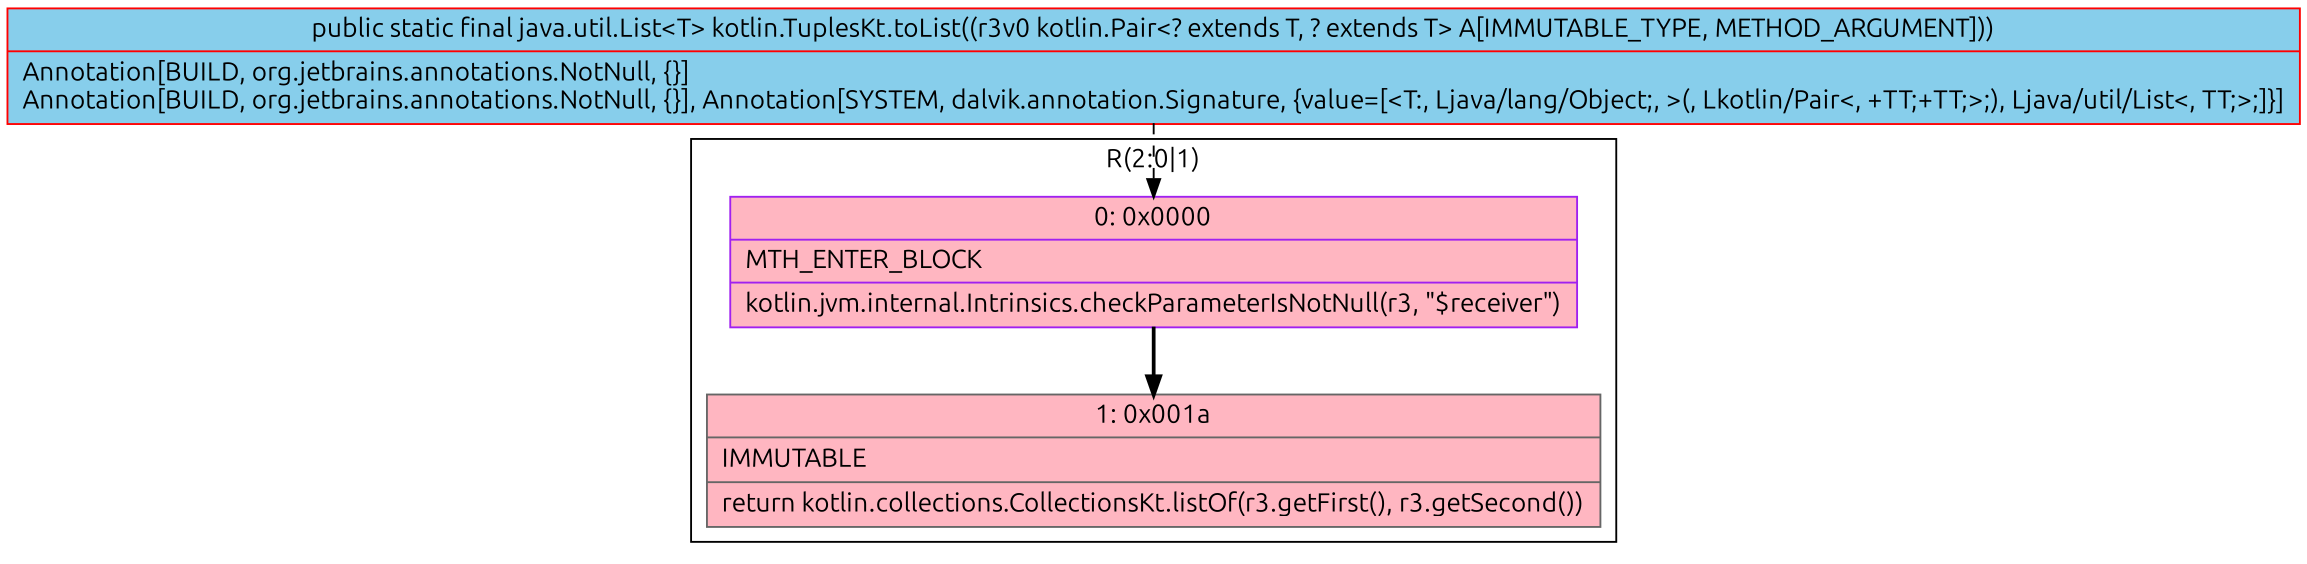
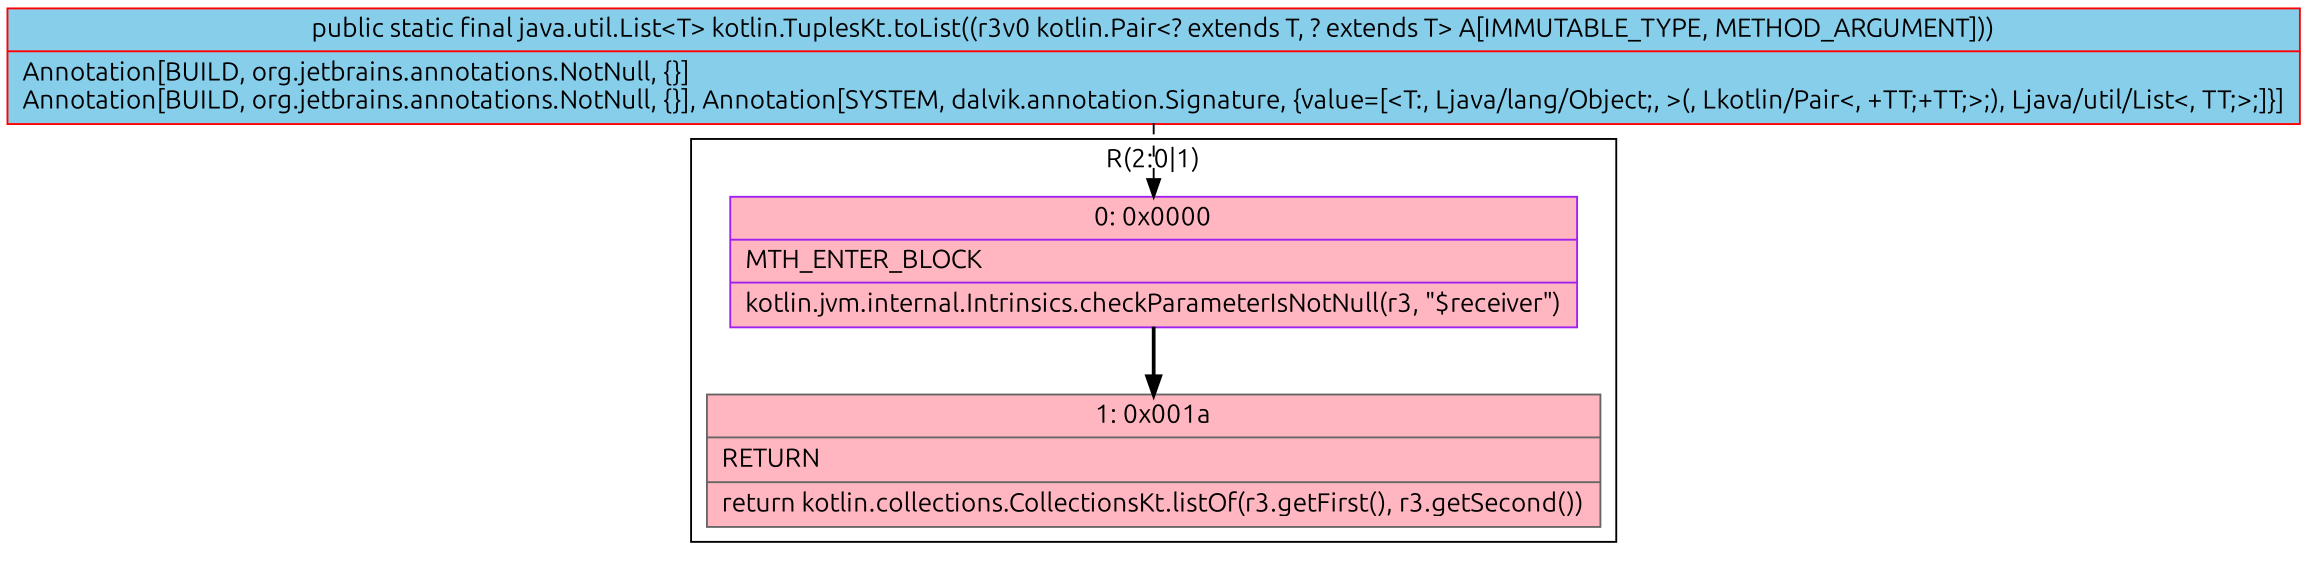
  digraph {
    fontname=Ubuntu
    node [shape=record style=filled fillcolor=lightpink fontname=Ubuntu]
    edge [fontname=Ubuntu]
    n1 [color=purple label="{0\:\ 0x0000|MTH_ENTER_BLOCK\l|kotlin.jvm.internal.Intrinsics.checkParameterIsNotNull(r3, \"$receiver\")\l}"]
-   n2 [color=gray40 label="{1\:\ 0x001a|IMMUTABLE\l|return kotlin.collections.CollectionsKt.listOf(r3.getFirst(), r3.getSecond())\l}"]
+   n2 [color=gray40 label="{1\:\ 0x001a|RETURN\l|return kotlin.collections.CollectionsKt.listOf(r3.getFirst(), r3.getSecond())\l}"]
    n3 [label="{public static final java.util.List\<T\> kotlin.TuplesKt.toList((r3v0 kotlin.Pair\<? extends T, ? extends T\> A[IMMUTABLE_TYPE, METHOD_ARGUMENT]))  | Annotation[BUILD, org.jetbrains.annotations.NotNull, \{\}]\lAnnotation[BUILD, org.jetbrains.annotations.NotNull, \{\}], Annotation[SYSTEM, dalvik.annotation.Signature, \{value=[\<T:, Ljava\/lang\/Object;, \>(, Lkotlin\/Pair\<, +TT;+TT;\>;), Ljava\/util\/List\<, TT;\>;]\}]\l}" fillcolor=skyblue color=red]
    subgraph cluster_1 {
      label="R(2:0|1)"
      n1
      n2
    }
    n1 -> n2 [style=bold]
    n3 -> n1 [style=dashed]
  }
